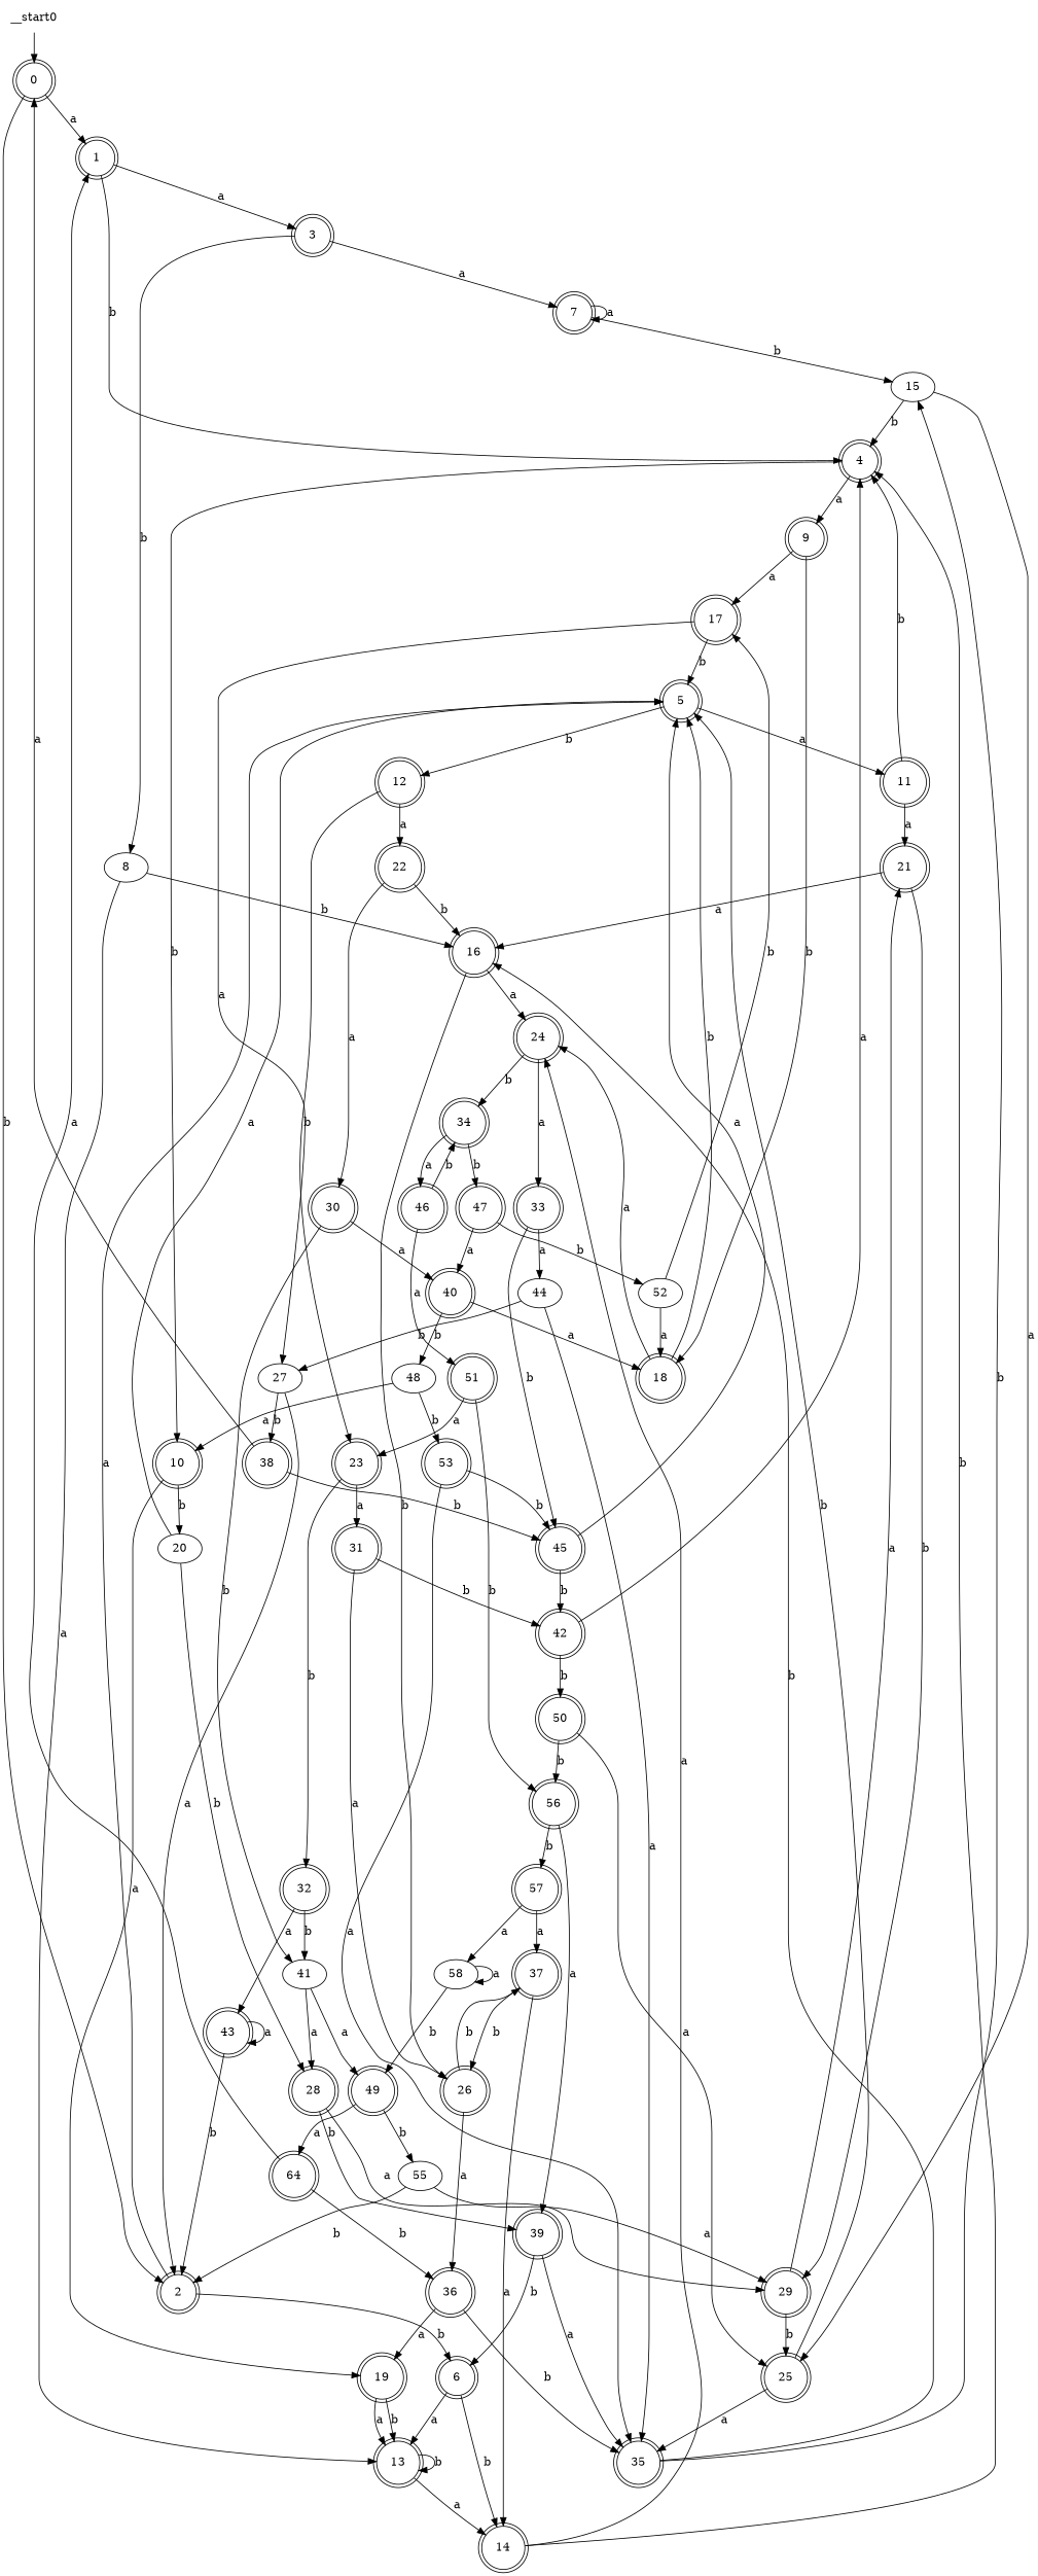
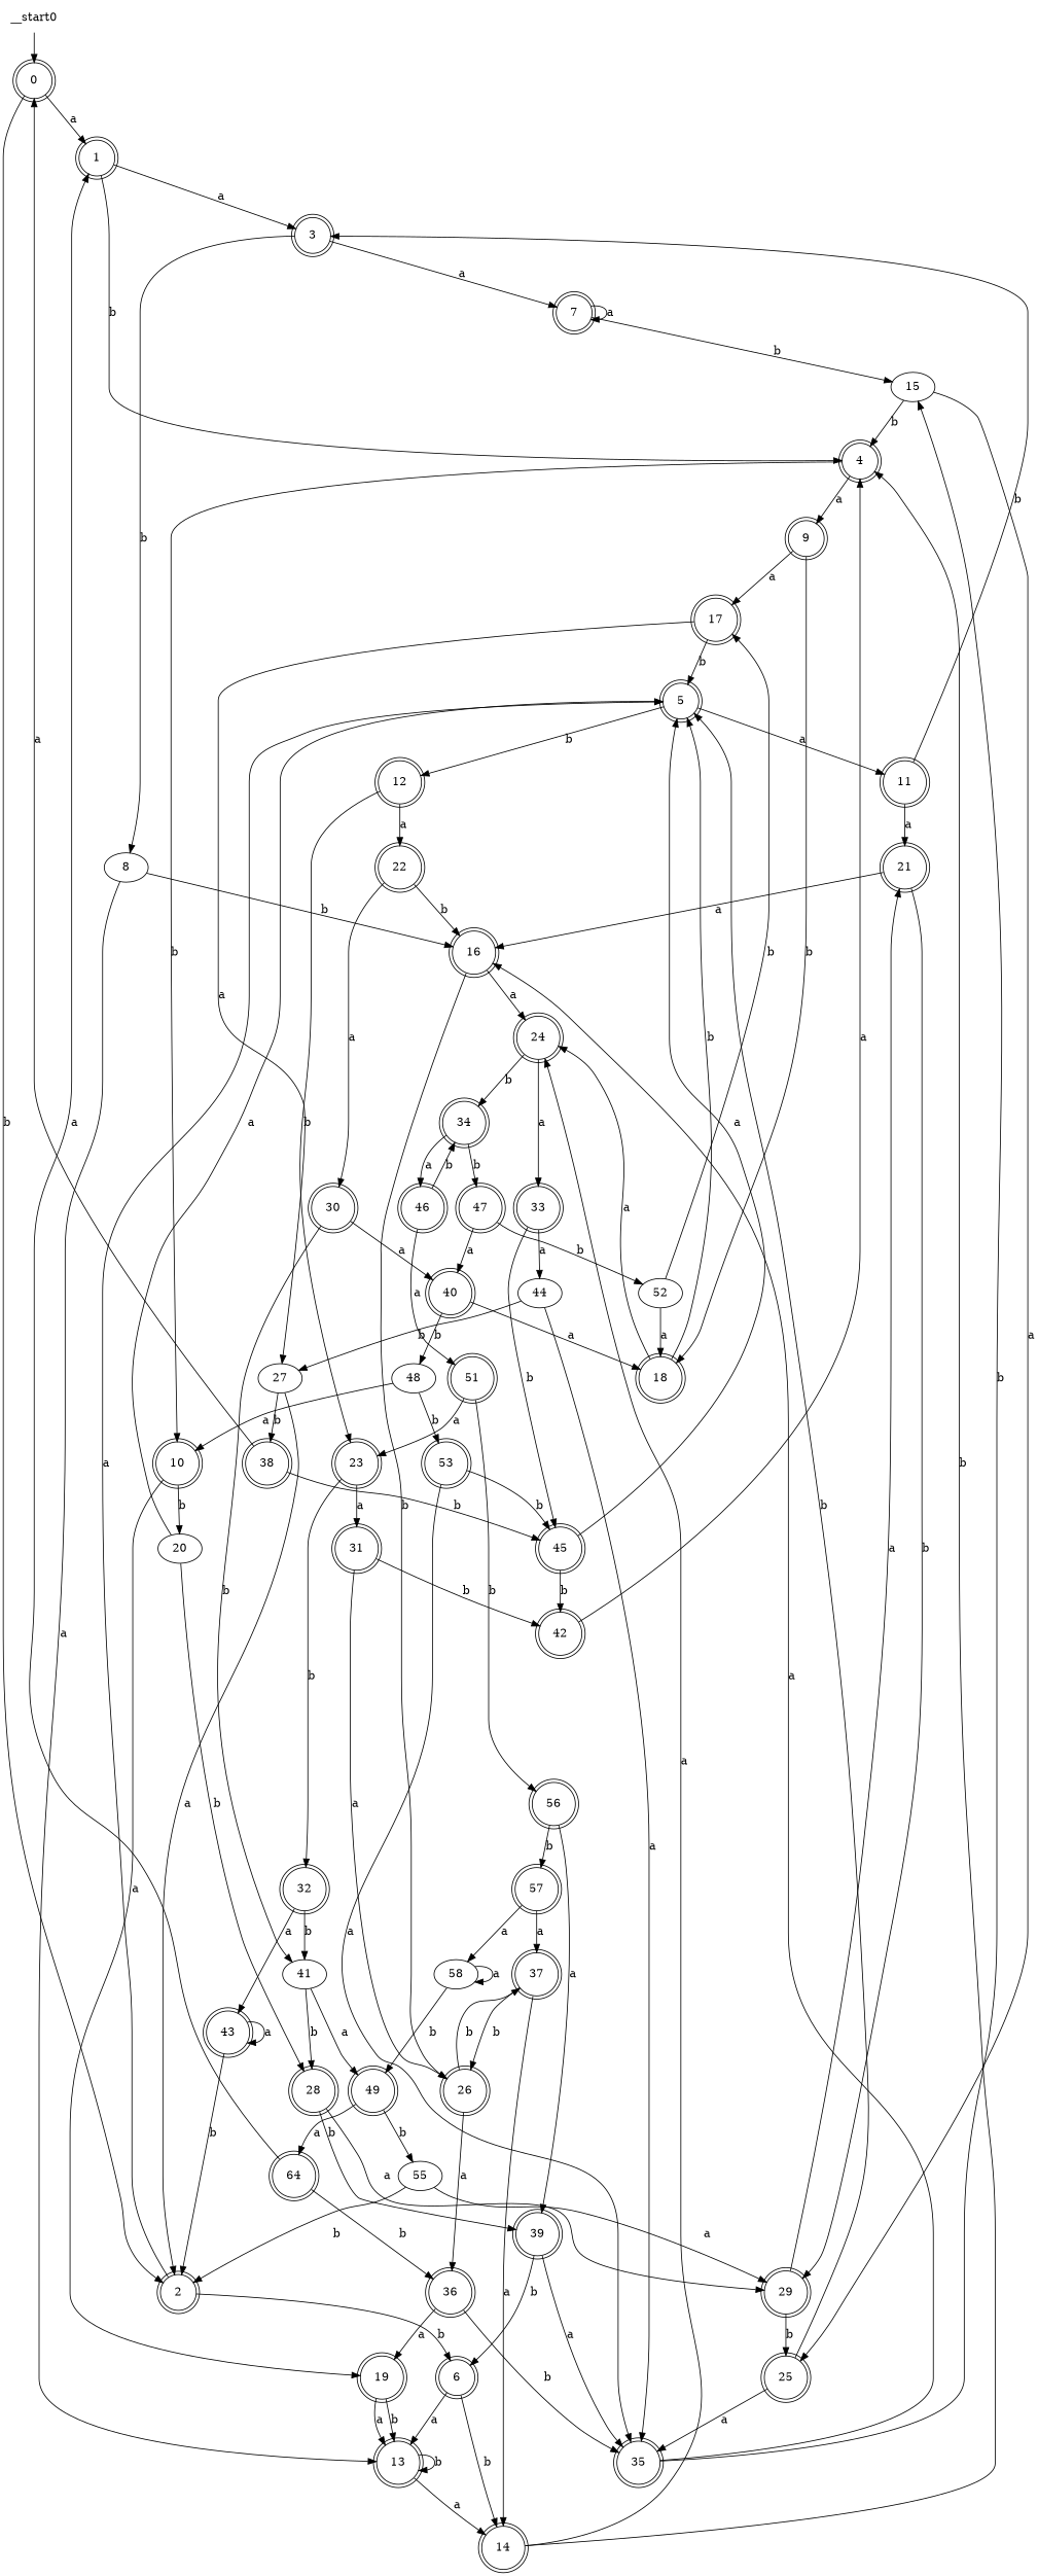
  digraph {
    node [shape=doublecircle]
    __start0 [shape=none]
    0
    1
    2
    3
    4
    5
    6
    7
    8 [shape=""]
    9
    10
    11
    12
    13
    14
    15 [shape=""]
    16
    17
    18
    19
    20 [shape=""]
    21
    22
    23
    24
    25
    26
    27 [shape=""]
    28
    29
    30
    31
    32
    33
    34
    35
    36
    37
    38
    39
    40
    41 [shape=""]
    42
    43
    44 [shape=""]
    45
    46
    47
    48 [shape=""]
    49
-   50
    51
    52 [shape=""]
    53
    n56 [label=64]
    55 [shape=""]
    56
    57
    58 [shape=""]
    __start0 -> 0
    0 -> 1 [label=a]
    0 -> 2 [label=b]
    1 -> 3 [label=a]
    1 -> 4 [label=b]
    2 -> 5 [label=a]
    2 -> 6 [label=b]
    3 -> 7 [label=a]
    3 -> 8 [label=b]
    4 -> 9 [label=a]
    4 -> 10 [label=b]
    5 -> 11 [label=a]
    5 -> 12 [label=b]
    6 -> 13 [label=a]
    6 -> 14 [label=b]
    7 -> 7 [label=a]
    7 -> 15 [label=b]
    8 -> 13 [label=a]
    8 -> 16 [label=b]
    9 -> 17 [label=a]
    9 -> 18 [label=b]
    10 -> 19 [label=a]
    10 -> 20 [label=b]
-   11 -> 4 [label=b]
+   11 -> 3 [label=b]
    11 -> 21 [label=a]
    12 -> 22 [label=a]
    12 -> 23 [label=b]
    13 -> 13 [label=b]
    13 -> 14 [label=a]
    14 -> 4 [label=b]
    14 -> 24 [label=a]
    15 -> 4 [label=b]
    15 -> 25 [label=a]
    16 -> 24 [label=a]
    16 -> 26 [label=b]
    17 -> 5 [label=b]
    17 -> 27 [label=a]
    18 -> 5 [label=b]
    18 -> 24 [label=a]
    19 -> 13 [label=a]
    19 -> 13 [label=b]
    20 -> 5 [label=a]
    20 -> 28 [label=b]
    21 -> 16 [label=a]
    21 -> 29 [label=b]
    22 -> 16 [label=b]
    22 -> 30 [label=a]
    23 -> 31 [label=a]
    23 -> 32 [label=b]
    24 -> 33 [label=a]
    24 -> 34 [label=b]
    25 -> 5 [label=b]
    25 -> 35 [label=a]
    26 -> 36 [label=a]
    26 -> 37 [label=b]
    27 -> 2 [label=a]
    27 -> 38 [label=b]
    28 -> 29 [label=a]
    28 -> 39 [label=b]
    29 -> 21 [label=a]
    29 -> 25 [label=b]
    30 -> 40 [label=a]
    30 -> 41 [label=b]
    31 -> 26 [label=a]
    31 -> 42 [label=b]
    32 -> 41 [label=b]
    32 -> 43 [label=a]
    33 -> 44 [label=a]
    33 -> 45 [label=b]
    34 -> 46 [label=a]
    34 -> 47 [label=b]
    35 -> 15 [label=b]
-   35 -> 16 [label=b]
+   35 -> 16 [label=a]
    36 -> 19 [label=a]
    36 -> 35 [label=b]
    37 -> 14 [label=a]
    37 -> 26 [label=b]
    38 -> 0 [label=a]
    38 -> 45 [label=b]
    39 -> 6 [label=b]
    39 -> 35 [label=a]
    40 -> 18 [label=a]
    40 -> 48 [label=b]
-   41 -> 28 [label=a]
+   41 -> 28 [label=b]
    41 -> 49 [label=a]
    42 -> 4 [label=a]
-   42 -> 50 [label=b]
    43 -> 2 [label=b]
    43 -> 43 [label=a]
    44 -> 27 [label=b]
    44 -> 35 [label=a]
    45 -> 5 [label=a]
    45 -> 42 [label=b]
    46 -> 34 [label=b]
    46 -> 51 [label=a]
    47 -> 40 [label=a]
    47 -> 52 [label=b]
    48 -> 10 [label=a]
    48 -> 53 [label=b]
    49 -> n56 [label=a]
    49 -> 55 [label=b]
-   50 -> 25 [label=a]
-   50 -> 56 [label=b]
    51 -> 23 [label=a]
    51 -> 56 [label=b]
    52 -> 17 [label=b]
    52 -> 18 [label=a]
    53 -> 35 [label=a]
    53 -> 45 [label=b]
    n56 -> 1 [label=a]
    n56 -> 36 [label=b]
    55 -> 2 [label=b]
    55 -> 29 [label=a]
    56 -> 39 [label=a]
    56 -> 57 [label=b]
    57 -> 37 [label=a]
    57 -> 58 [label=a]
    58 -> 49 [label=b]
    58 -> 58 [label=a]
  }
